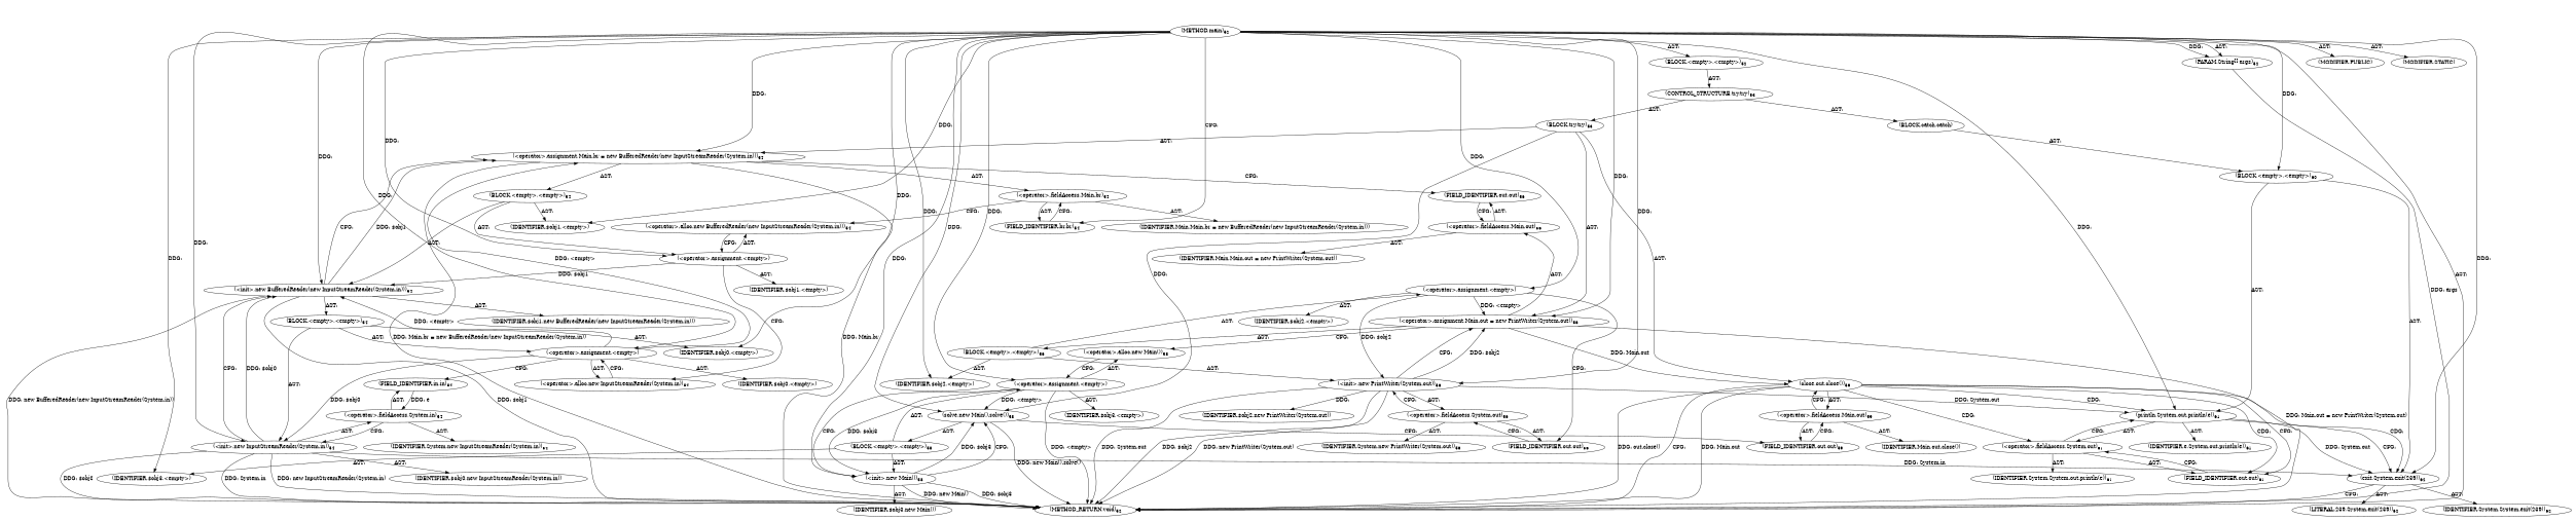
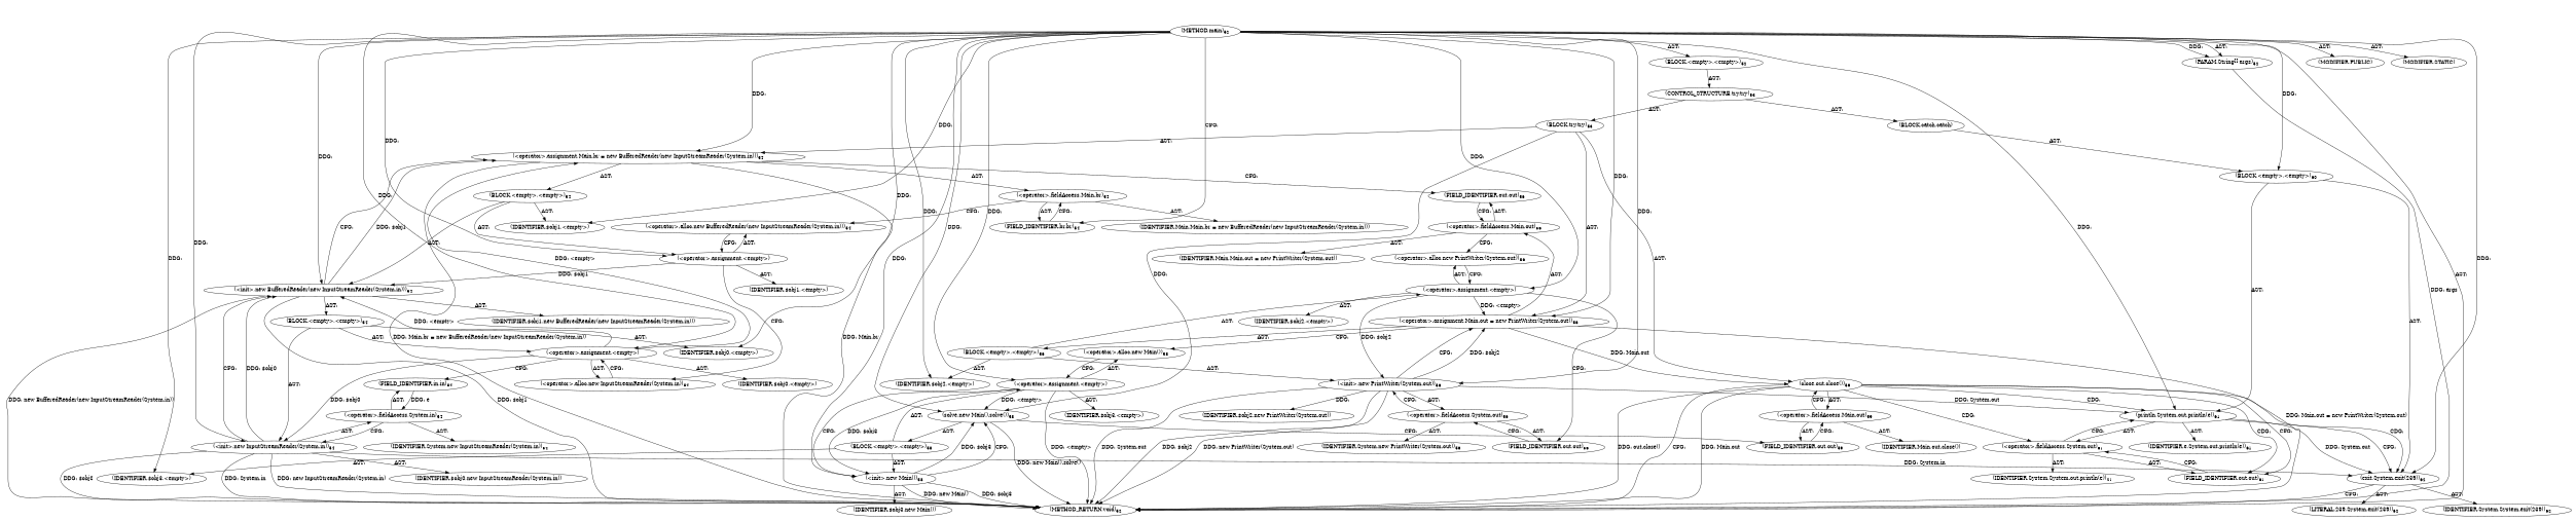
  digraph {
    n1 [label=<(METHOD,main)<SUB>52</SUB>>]
    n2 [label=<(PARAM,String[] args)<SUB>52</SUB>>]
    n3 [label=<(BLOCK,&lt;empty&gt;,&lt;empty&gt;)<SUB>52</SUB>>]
    n4 [label=<(&lt;operator&gt;.assignment,Main.br = new BufferedReader(new InputStreamReader(System.in)))<SUB>54</SUB>>]
    n5 [label=<(FIELD_IDENTIFIER,br,br)<SUB>54</SUB>>]
    n6 [label=<(&lt;operator&gt;.assignment,&lt;empty&gt;)>]
    n7 [label=<(&lt;init&gt;,new BufferedReader(new InputStreamReader(System.in)))<SUB>54</SUB>>]
    n8 [label=<(&lt;operator&gt;.assignment,&lt;empty&gt;)>]
    n9 [label=<(&lt;init&gt;,new InputStreamReader(System.in))<SUB>54</SUB>>]
    n10 [label=<(IDENTIFIER,$obj0,&lt;empty&gt;)>]
    n11 [label=<(IDENTIFIER,$obj1,&lt;empty&gt;)>]
    n12 [label=<(&lt;operator&gt;.assignment,Main.out = new PrintWriter(System.out))<SUB>56</SUB>>]
    n13 [label=<(&lt;operator&gt;.assignment,&lt;empty&gt;)>]
    n14 [label=<(&lt;init&gt;,new PrintWriter(System.out))<SUB>56</SUB>>]
    n15 [label=<(IDENTIFIER,$obj2,&lt;empty&gt;)>]
    n16 [label=<(solve,new Main().solve())<SUB>58</SUB>>]
    n17 [label=<(&lt;operator&gt;.assignment,&lt;empty&gt;)>]
    n18 [label=<(&lt;init&gt;,new Main())<SUB>58</SUB>>]
    n19 [label=<(IDENTIFIER,$obj3,&lt;empty&gt;)>]
    n20 [label=<(BLOCK,&lt;empty&gt;,&lt;empty&gt;)<SUB>60</SUB>>]
    n21 [label=<(println,System.out.println(e))<SUB>61</SUB>>]
    n22 [label=<(exit,System.exit(239))<SUB>62</SUB>>]
    n23 [label=<(MODIFIER,PUBLIC)>]
    n24 [label=<(MODIFIER,STATIC)>]
    n25 [label=<(METHOD_RETURN,void)<SUB>52</SUB>>]
    n26 [label=<(CONTROL_STRUCTURE,try,try)<SUB>53</SUB>>]
    n27 [label=<(&lt;operator&gt;.fieldAccess,Main.br)<SUB>54</SUB>>]
    n28 [label=<(BLOCK,&lt;empty&gt;,&lt;empty&gt;)<SUB>54</SUB>>]
    n29 [label=<(FIELD_IDENTIFIER,out,out)<SUB>56</SUB>>]
    n30 [label=<(&lt;operator&gt;.alloc,new BufferedReader(new InputStreamReader(System.in)))<SUB>54</SUB>>]
    n31 [label=<(IDENTIFIER,$obj1,&lt;empty&gt;)>]
    n32 [label=<(&lt;operator&gt;.alloc,new InputStreamReader(System.in))<SUB>54</SUB>>]
    n33 [label=<(IDENTIFIER,$obj1,new BufferedReader(new InputStreamReader(System.in)))>]
    n34 [label=<(BLOCK,&lt;empty&gt;,&lt;empty&gt;)<SUB>54</SUB>>]
    n35 [label=<(IDENTIFIER,$obj0,&lt;empty&gt;)>]
    n36 [label=<(FIELD_IDENTIFIER,in,in)<SUB>54</SUB>>]
    n37 [label=<(IDENTIFIER,$obj0,new InputStreamReader(System.in))>]
    n38 [label=<(&lt;operator&gt;.fieldAccess,System.in)<SUB>54</SUB>>]
    n39 [label=<(close,out.close())<SUB>59</SUB>>]
    n40 [label=<(&lt;operator&gt;.fieldAccess,Main.out)<SUB>56</SUB>>]
    n41 [label=<(BLOCK,&lt;empty&gt;,&lt;empty&gt;)<SUB>56</SUB>>]
    n42 [label=<(&lt;operator&gt;.alloc,new Main())<SUB>58</SUB>>]
+   n43 [label=<(&lt;operator&gt;.alloc,new PrintWriter(System.out))<SUB>56</SUB>>]
    n44 [label=<(IDENTIFIER,$obj2,&lt;empty&gt;)>]
    n45 [label=<(FIELD_IDENTIFIER,out,out)<SUB>56</SUB>>]
    n46 [label=<(IDENTIFIER,$obj2,new PrintWriter(System.out))>]
    n47 [label=<(&lt;operator&gt;.fieldAccess,System.out)<SUB>56</SUB>>]
    n48 [label=<(BLOCK,&lt;empty&gt;,&lt;empty&gt;)<SUB>58</SUB>>]
    n49 [label=<(FIELD_IDENTIFIER,out,out)<SUB>59</SUB>>]
    n50 [label=<(IDENTIFIER,$obj3,&lt;empty&gt;)>]
    n51 [label=<(IDENTIFIER,$obj3,new Main())>]
    n52 [label=<(&lt;operator&gt;.fieldAccess,System.out)<SUB>61</SUB>>]
    n53 [label=<(IDENTIFIER,e,System.out.println(e))<SUB>61</SUB>>]
    n54 [label=<(IDENTIFIER,System,System.exit(239))<SUB>62</SUB>>]
    n55 [label=<(LITERAL,239,System.exit(239))<SUB>62</SUB>>]
    n56 [label=<(BLOCK,try,try)<SUB>53</SUB>>]
    n57 [label=<(BLOCK,catch,catch)>]
    n58 [label=<(&lt;operator&gt;.fieldAccess,Main.out)<SUB>59</SUB>>]
    n59 [label=<(FIELD_IDENTIFIER,out,out)<SUB>61</SUB>>]
    n60 [label=<(IDENTIFIER,Main,Main.br = new BufferedReader(new InputStreamReader(System.in)))>]
    n61 [label=<(IDENTIFIER,System,new InputStreamReader(System.in))<SUB>54</SUB>>]
    n62 [label=<(IDENTIFIER,Main,Main.out = new PrintWriter(System.out))>]
    n63 [label=<(IDENTIFIER,System,new PrintWriter(System.out))<SUB>56</SUB>>]
    n64 [label=<(IDENTIFIER,Main,out.close())>]
-   n65 [label=<(IDENTIFIER,System,System.out.println(e))<SUB>61</SUB>>]
+   n65 [label=<(IDENTIFIER,System,System.out.println(e))<SUB>21</SUB>>]
    n1 -> n2 [label="AST: "]
    n1 -> n2 [label="DDG: "]
    n1 -> n3 [label="AST: "]
    n1 -> n4 [label="DDG: "]
    n1 -> n5 [label="CFG: "]
    n1 -> n6 [label="DDG: "]
    n1 -> n7 [label="DDG: "]
    n1 -> n8 [label="DDG: "]
    n1 -> n9 [label="DDG: "]
    n1 -> n10 [label="DDG: "]
    n1 -> n11 [label="DDG: "]
    n1 -> n12 [label="DDG: "]
    n1 -> n13 [label="DDG: "]
    n1 -> n14 [label="DDG: "]
    n1 -> n15 [label="DDG: "]
    n1 -> n16 [label="DDG: "]
    n1 -> n17 [label="DDG: "]
    n1 -> n18 [label="DDG: "]
    n1 -> n19 [label="DDG: "]
    n1 -> n20 [label="DDG: "]
    n1 -> n21 [label="DDG: "]
    n1 -> n22 [label="DDG: "]
    n1 -> n23 [label="AST: "]
    n1 -> n24 [label="AST: "]
    n1 -> n25 [label="AST: "]
    n2 -> n25 [label="DDG: args"]
    n3 -> n26 [label="AST: "]
    n4 -> n25 [label="DDG: Main.br"]
    n4 -> n25 [label="DDG: Main.br = new BufferedReader(new InputStreamReader(System.in))"]
    n4 -> n27 [label="AST: "]
    n4 -> n28 [label="AST: "]
    n4 -> n29 [label="CFG: "]
    n5 -> n27 [label="CFG: "]
    n6 -> n7 [label="DDG: $obj1"]
    n6 -> n30 [label="AST: "]
    n6 -> n31 [label="AST: "]
    n6 -> n32 [label="CFG: "]
    n7 -> n4 [label="CFG: "]
    n7 -> n4 [label="DDG: $obj1"]
    n7 -> n25 [label="DDG: $obj1"]
    n7 -> n25 [label="DDG: new BufferedReader(new InputStreamReader(System.in))"]
    n7 -> n33 [label="AST: "]
    n7 -> n34 [label="AST: "]
    n8 -> n4 [label="DDG: &lt;empty&gt;"]
    n8 -> n7 [label="DDG: &lt;empty&gt;"]
    n8 -> n9 [label="DDG: $obj0"]
    n8 -> n32 [label="AST: "]
    n8 -> n35 [label="AST: "]
    n8 -> n36 [label="CFG: "]
    n9 -> n7 [label="CFG: "]
    n9 -> n7 [label="DDG: $obj0"]
    n9 -> n22 [label="DDG: System.in"]
    n9 -> n25 [label="DDG: $obj0"]
    n9 -> n25 [label="DDG: System.in"]
    n9 -> n25 [label="DDG: new InputStreamReader(System.in)"]
    n9 -> n37 [label="AST: "]
    n9 -> n38 [label="AST: "]
    n12 -> n25 [label="DDG: Main.out = new PrintWriter(System.out)"]
    n12 -> n39 [label="DDG: Main.out"]
    n12 -> n40 [label="AST: "]
    n12 -> n41 [label="AST: "]
    n12 -> n42 [label="CFG: "]
    n13 -> n12 [label="DDG: &lt;empty&gt;"]
    n13 -> n14 [label="DDG: $obj2"]
+   n13 -> n43 [label="AST: "]
    n13 -> n44 [label="AST: "]
    n13 -> n45 [label="CFG: "]
    n14 -> n12 [label="CFG: "]
    n14 -> n12 [label="DDG: $obj2"]
    n14 -> n21 [label="DDG: System.out"]
    n14 -> n25 [label="DDG: $obj2"]
    n14 -> n25 [label="DDG: System.out"]
    n14 -> n25 [label="DDG: new PrintWriter(System.out)"]
    n14 -> n46 [label="DDG: "]
    n14 -> n47 [label="AST: "]
    n16 -> n25 [label="DDG: new Main().solve()"]
    n16 -> n48 [label="AST: "]
    n16 -> n49 [label="CFG: "]
    n17 -> n16 [label="DDG: &lt;empty&gt;"]
    n17 -> n18 [label="CFG: "]
    n17 -> n18 [label="DDG: $obj3"]
    n17 -> n25 [label="DDG: &lt;empty&gt;"]
    n17 -> n42 [label="AST: "]
    n17 -> n50 [label="AST: "]
    n18 -> n16 [label="CFG: "]
    n18 -> n16 [label="DDG: $obj3"]
    n18 -> n25 [label="DDG: $obj3"]
    n18 -> n25 [label="DDG: new Main()"]
    n18 -> n51 [label="AST: "]
    n20 -> n21 [label="AST: "]
    n20 -> n22 [label="AST: "]
    n21 -> n22 [label="CFG: "]
    n21 -> n22 [label="DDG: System.out"]
    n21 -> n52 [label="AST: "]
    n21 -> n53 [label="AST: "]
    n22 -> n25 [label="CFG: "]
    n22 -> n54 [label="AST: "]
    n22 -> n55 [label="AST: "]
    n26 -> n56 [label="AST: "]
    n26 -> n57 [label="AST: "]
    n27 -> n5 [label="AST: "]
    n27 -> n30 [label="CFG: "]
    n27 -> n60 [label="AST: "]
    n28 -> n6 [label="AST: "]
    n28 -> n7 [label="AST: "]
    n28 -> n11 [label="AST: "]
    n29 -> n40 [label="CFG: "]
    n30 -> n6 [label="CFG: "]
    n32 -> n8 [label="CFG: "]
    n34 -> n8 [label="AST: "]
    n34 -> n9 [label="AST: "]
    n34 -> n10 [label="AST: "]
    n36 -> n38 [label="DDG: e"]
    n38 -> n9 [label="CFG: "]
    n38 -> n36 [label="AST: "]
    n38 -> n61 [label="AST: "]
    n39 -> n21 [label="CDG: "]
    n39 -> n22 [label="CDG: "]
    n39 -> n25 [label="CFG: "]
    n39 -> n25 [label="DDG: Main.out"]
    n39 -> n25 [label="DDG: out.close()"]
    n39 -> n52 [label="CDG: "]
    n39 -> n58 [label="AST: "]
    n39 -> n59 [label="CFG: "]
    n39 -> n59 [label="CDG: "]
    n40 -> n29 [label="AST: "]
+   n40 -> n43 [label="CFG: "]
    n40 -> n62 [label="AST: "]
    n41 -> n13 [label="AST: "]
    n41 -> n14 [label="AST: "]
    n41 -> n15 [label="AST: "]
    n42 -> n17 [label="CFG: "]
+   n43 -> n13 [label="CFG: "]
    n45 -> n47 [label="CFG: "]
    n47 -> n14 [label="CFG: "]
    n47 -> n45 [label="AST: "]
    n47 -> n63 [label="AST: "]
    n48 -> n17 [label="AST: "]
    n48 -> n18 [label="AST: "]
    n48 -> n19 [label="AST: "]
    n49 -> n58 [label="CFG: "]
    n52 -> n21 [label="CFG: "]
    n52 -> n59 [label="AST: "]
    n52 -> n65 [label="AST: "]
    n56 -> n4 [label="AST: "]
    n56 -> n12 [label="AST: "]
    n56 -> n16 [label="DDG: "]
    n56 -> n39 [label="AST: "]
    n57 -> n20 [label="AST: "]
    n58 -> n39 [label="CFG: "]
    n58 -> n49 [label="AST: "]
    n58 -> n64 [label="AST: "]
    n59 -> n52 [label="CFG: "]
  }
